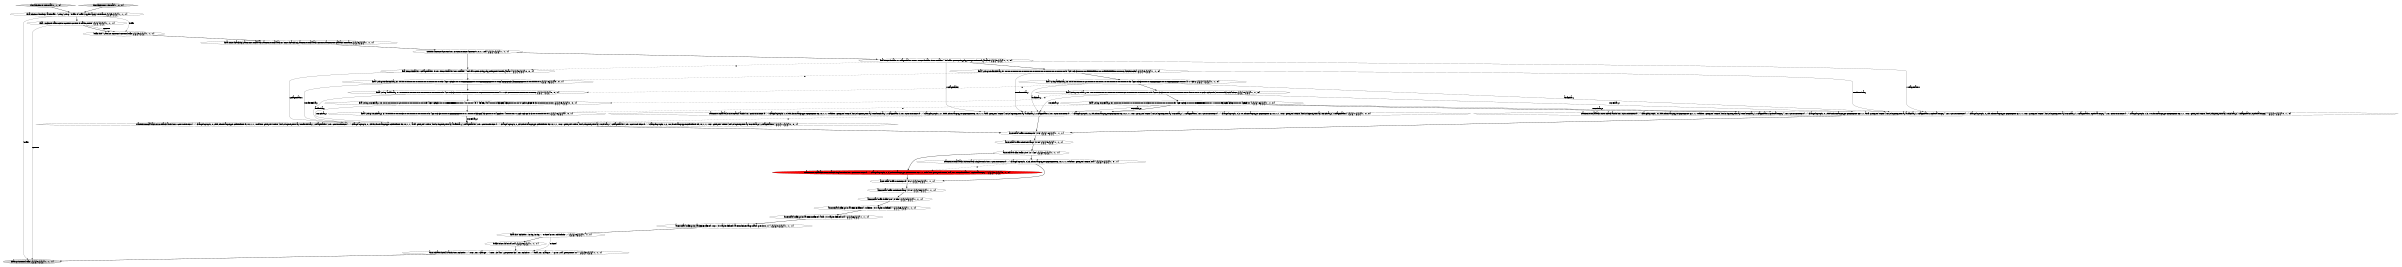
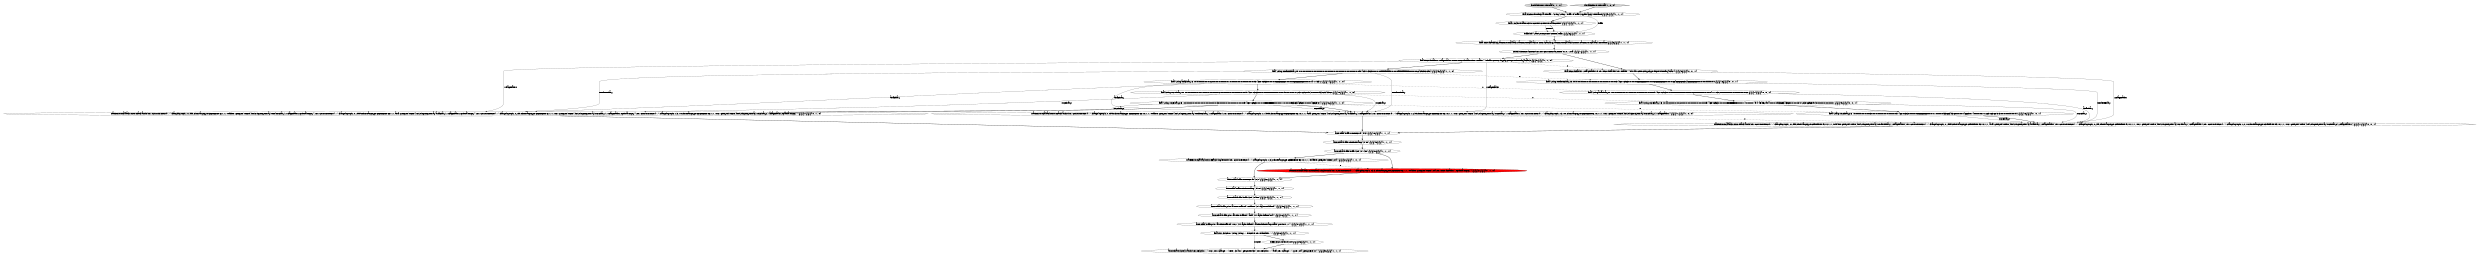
  digraph {
    node [fillcolor=white shape=ellipse style=filled]
    edge [style=bold]
-   n1 [fillcolor=lightgray label="cleanup(context,buffer)@@@31@@@['1', '1', '1']"]
    n2 [label="assertThat(buffer.priorValueForBuffered(\"asdf\"),is(Maybe.defined(null)))@@@26@@@['1', '1', '1']"]
    n3 [label="assertThat(buffer.priorValueForBuffered(\"zxcv\"),is(Maybe.defined(ValueAndTimestamp.make(\"previous\",-1))))@@@27@@@['1', '1', '1']"]
    n4 [label="final List<Eviction<String,String>> evicted = new LinkedList<>()@@@28@@@['1', '1', '1']"]
    n5 [label="final String zxcvBinary2 = \"00000000000000010000000000000003000000000000000000000005746F70696300000000FFFFFFFF0000001100000005336F34696D000000046E657874\"@@@16@@@['1', '1', '0']"]
    n6 [label="stateRestoreCallback.restoreBatch(asList(new ConsumerRecord<>(\"changelog-topic\",0,0,999,TimestampType.CREATE_TIME,-1,-1,\"todelete\".getBytes(UTF_8),hexStringToByteArray(toDeleteBinary),v1FlagHeaders,Optional.empty()),new ConsumerRecord<>(\"changelog-topic\",0,1,9999,TimestampType.CREATE_TIME,-1,-1,\"asdf\".getBytes(UTF_8),hexStringToByteArray(asdfBinary),v1FlagHeaders,Optional.empty()),new ConsumerRecord<>(\"changelog-topic\",0,2,99,TimestampType.CREATE_TIME,-1,-1,\"zxcv\".getBytes(UTF_8),hexStringToByteArray(zxcvBinary1),v1FlagHeaders,Optional.empty()),new ConsumerRecord<>(\"changelog-topic\",0,3,100,TimestampType.CREATE_TIME,-1,-1,\"zxcv\".getBytes(UTF_8),hexStringToByteArray(zxcvBinary2),v1FlagHeaders,Optional.empty())))@@@17@@@['0', '1', '0']"]
    n7 [label="final String zxcvBinary2 = \"0000000000000003000000000000000000000005746F70696300000000FFFFFFFF0000001100000005336F34696D000000046E6578740000000870726576696F75730000000000000001\"@@@16@@@['0', '0', '1']"]
    n8 [label="stateRestoreCallback.restoreBatch(asList(new ConsumerRecord<>(\"changelog-topic\",0,0,999,TimestampType.CREATE_TIME,-1L,-1,-1,\"todelete\".getBytes(UTF_8),hexStringToByteArray(toDeleteBinary),v1FlagHeaders),new ConsumerRecord<>(\"changelog-topic\",0,1,9999,TimestampType.CREATE_TIME,-1L,-1,-1,\"asdf\".getBytes(UTF_8),hexStringToByteArray(asdfBinary),v1FlagHeaders),new ConsumerRecord<>(\"changelog-topic\",0,2,99,TimestampType.CREATE_TIME,-1L,-1,-1,\"zxcv\".getBytes(UTF_8),hexStringToByteArray(zxcvBinary1),v1FlagHeaders),new ConsumerRecord<>(\"changelog-topic\",0,3,100,TimestampType.CREATE_TIME,-1L,-1,-1,\"zxcv\".getBytes(UTF_8),hexStringToByteArray(zxcvBinary2),v1FlagHeaders)))@@@17@@@['1', '0', '0']"]
    n9 [label="assertThat(buffer.numRecords(),is(3))@@@18@@@['1', '1', '1']"]
    n10 [label="stateRestoreCallback.restoreBatch(asList(new ConsumerRecord<>(\"changelog-topic\",0,0,999,TimestampType.CREATE_TIME,-1L,-1,-1,\"todelete\".getBytes(UTF_8),hexStringToByteArray(toDeleteBinary),v2FlagHeaders),new ConsumerRecord<>(\"changelog-topic\",0,1,9999,TimestampType.CREATE_TIME,-1L,-1,-1,\"asdf\".getBytes(UTF_8),hexStringToByteArray(asdfBinary),v2FlagHeaders),new ConsumerRecord<>(\"changelog-topic\",0,2,99,TimestampType.CREATE_TIME,-1L,-1,-1,\"zxcv\".getBytes(UTF_8),hexStringToByteArray(zxcvBinary1),v2FlagHeaders),new ConsumerRecord<>(\"changelog-topic\",0,2,100,TimestampType.CREATE_TIME,-1L,-1,-1,\"zxcv\".getBytes(UTF_8),hexStringToByteArray(zxcvBinary2),v2FlagHeaders)))@@@17@@@['0', '0', '1']"]
    n11 [label="buffer.init((StateStoreContext)context,buffer)@@@5@@@['1', '1', '1']"]
    n12 [label="final RecordBatchingStateRestoreCallback stateRestoreCallback = (RecordBatchingStateRestoreCallback)context.stateRestoreCallback(testName)@@@6@@@['1', '1', '1']"]
    n13 [label="context.setRecordContext(new ProcessorRecordContext(0,0,0,\"\",null))@@@7@@@['1', '1', '1']"]
    n14 [label="buffer.evictWhile(null,null)@@@29@@@['1', '1', '1']"]
    n15 [label="assertThat(evicted,is(asList(new Eviction<>(\"zxcv\",new Change<>(\"next\",\"3o4im\"),getContext(3L)),new Eviction<>(\"asdf\",new Change<>(\"qwer\",null),getContext(1L)))))@@@30@@@['1', '1', '1']"]
    n16 [label="final MockInternalProcessorContext context = makeContext()@@@4@@@['1', '1', '1']"]
    n17 [fillcolor=red label="stateRestoreCallback.restoreBatch(singletonList(new ConsumerRecord<>(\"changelog-topic\",0,3,3,TimestampType.CREATE_TIME,-1,-1,\"todelete\".getBytes(UTF_8),null,new RecordHeaders(),Optional.empty())))@@@21@@@['0', '1', '0']"]
    n18 [label="assertThat(buffer.numRecords(),is(2))@@@22@@@['1', '1', '1']"]
    n19 [label="assertThat(buffer.minTimestamp(),is(1L))@@@23@@@['1', '1', '1']"]
    n20 [label="stateRestoreCallback.restoreBatch(singletonList(new ConsumerRecord<>(\"changelog-topic\",0,3,3,TimestampType.CREATE_TIME,-1L,-1,-1,\"todelete\".getBytes(UTF_8),null)))@@@21@@@['1', '0', '1']"]
    n21 [label="assertThat(buffer.priorValueForBuffered(\"todelete\"),is(Maybe.undefined()))@@@25@@@['1', '1', '1']"]
    n22 [label="final RecordHeaders v1FlagHeaders = new RecordHeaders(new Header((((edu.fdu.CPPDG.tinypdg.pe.ExpressionInfo@bcab03)@@@8@@@['1', '1', '0']"]
    n23 [label="final RecordHeaders v2FlagHeaders = new RecordHeaders(new Header((((edu.fdu.CPPDG.tinypdg.pe.ExpressionInfo@bcac74)@@@8@@@['0', '0', '1']"]
    n24 [label="final String toDeleteBinary = \"00000000000000000000000000000000000000000000000000000005746F70696300000000FFFFFFFF0000000EFFFFFFFF00000006646F6F6D6564\"@@@13@@@['1', '1', '0']"]
    n25 [label="final String toDeleteBinary = \"0000000000000000000000000000000000000005746F70696300000000FFFFFFFF0000000EFFFFFFFF00000006646F6F6D6564FFFFFFFF0000000000000000\"@@@13@@@['0', '0', '1']"]
    n26 [label="final String asdfBinary = \"00000000000000020000000000000001000000000000000000000005746F70696300000000FFFFFFFF0000000CFFFFFFFF0000000471776572\"@@@14@@@['1', '1', '0']"]
    n27 [label="final String zxcvBinary1 = \"00000000000000010000000000000002000000000000000000000005746F70696300000000FFFFFFFF000000150000000870726576696F757300000005336F34696D\"@@@15@@@['1', '1', '0']"]
    n28 [label="final String zxcvBinary1 = \"0000000000000002000000000000000000000005746F70696300000000FFFFFFFF000000140000000749474E4F52454400000005336F34696D0000000870726576696F75730000000000000001\"@@@15@@@['0', '0', '1']"]
    n29 [label="final String asdfBinary = \"0000000000000001000000000000000000000005746F70696300000000FFFFFFFF0000000CFFFFFFFF0000000471776572FFFFFFFF0000000000000002\"@@@14@@@['0', '0', '1']"]
    n30 [label="assertThat(buffer.bufferSize(),is(95L))@@@24@@@['1', '1', '1']"]
    n31 [label="assertThat(buffer.minTimestamp(),is(0L))@@@19@@@['1', '1', '1']"]
    n32 [label="assertThat(buffer.bufferSize(),is(142L))@@@20@@@['1', '1', '1']"]
-   n33 [fillcolor=lightgray label="shouldRestoreV1Format['0', '1', '0']" shape=diamond]
+   n33 [fillcolor=lightgray label="shouldRestoreV1Format['0', '1', '0']"]
    n34 [label="final TimeOrderedKeyValueBuffer<String,String> buffer = bufferSupplier.apply(testName)@@@3@@@['1', '1', '1']"]
    n35 [fillcolor=lightgray label="shouldRestoreV1Format['1', '0', '0']" shape=diamond]
    n2 -> n3
    n3 -> n4
    n4 -> n14
    n4 -> n15 [label=evicted style=solid]
    n5 -> n6
    n5 -> n6 [label=zxcvBinary2 style=solid]
    n5 -> n7 [label=0 style=dashed]
    n5 -> n8 [label=zxcvBinary2 style=solid]
    n5 -> n8
    n6 -> n9
    n7 -> n10 [label=zxcvBinary2 style=solid]
    n7 -> n10
    n8 -> n9
    n8 -> n10 [label=0 style=dashed]
    n9 -> n31
    n10 -> n9
    n11 -> n12
    n12 -> n13
    n13 -> n22
    n13 -> n23
    n14 -> n15
-   n15 -> n1
-   n16 -> n1 [label=context style=solid]
    n16 -> n11 [label=context style=solid]
    n16 -> n11
    n17 -> n18
    n18 -> n19
    n19 -> n30
    n20 -> n17 [label=0 style=dashed]
    n20 -> n18
    n21 -> n2
    n22 -> n6 [label=v1FlagHeaders style=solid]
    n22 -> n8 [label=v1FlagHeaders style=solid]
    n22 -> n23 [label=0 style=dashed]
    n22 -> n24
    n23 -> n10 [label=v2FlagHeaders style=solid]
    n23 -> n25
    n24 -> n6 [label=toDeleteBinary style=solid]
    n24 -> n8 [label=toDeleteBinary style=solid]
    n24 -> n25 [label=0 style=dashed]
    n24 -> n26
    n25 -> n10 [label=toDeleteBinary style=solid]
    n25 -> n29
    n26 -> n6 [label=asdfBinary style=solid]
    n26 -> n8 [label=asdfBinary style=solid]
    n26 -> n27
    n26 -> n29 [label=0 style=dashed]
    n27 -> n5
    n27 -> n6 [label=zxcvBinary1 style=solid]
    n27 -> n8 [label=zxcvBinary1 style=solid]
    n27 -> n28 [label=0 style=dashed]
    n28 -> n7
    n28 -> n10 [label=zxcvBinary1 style=solid]
    n29 -> n10 [label=asdfBinary style=solid]
    n29 -> n28
    n30 -> n21
    n31 -> n32
    n32 -> n17
    n32 -> n20
    n33 -> n34
-   n34 -> n1 [label=buffer style=solid]
    n34 -> n11 [label=buffer style=solid]
    n34 -> n16
    n35 -> n34
  }
